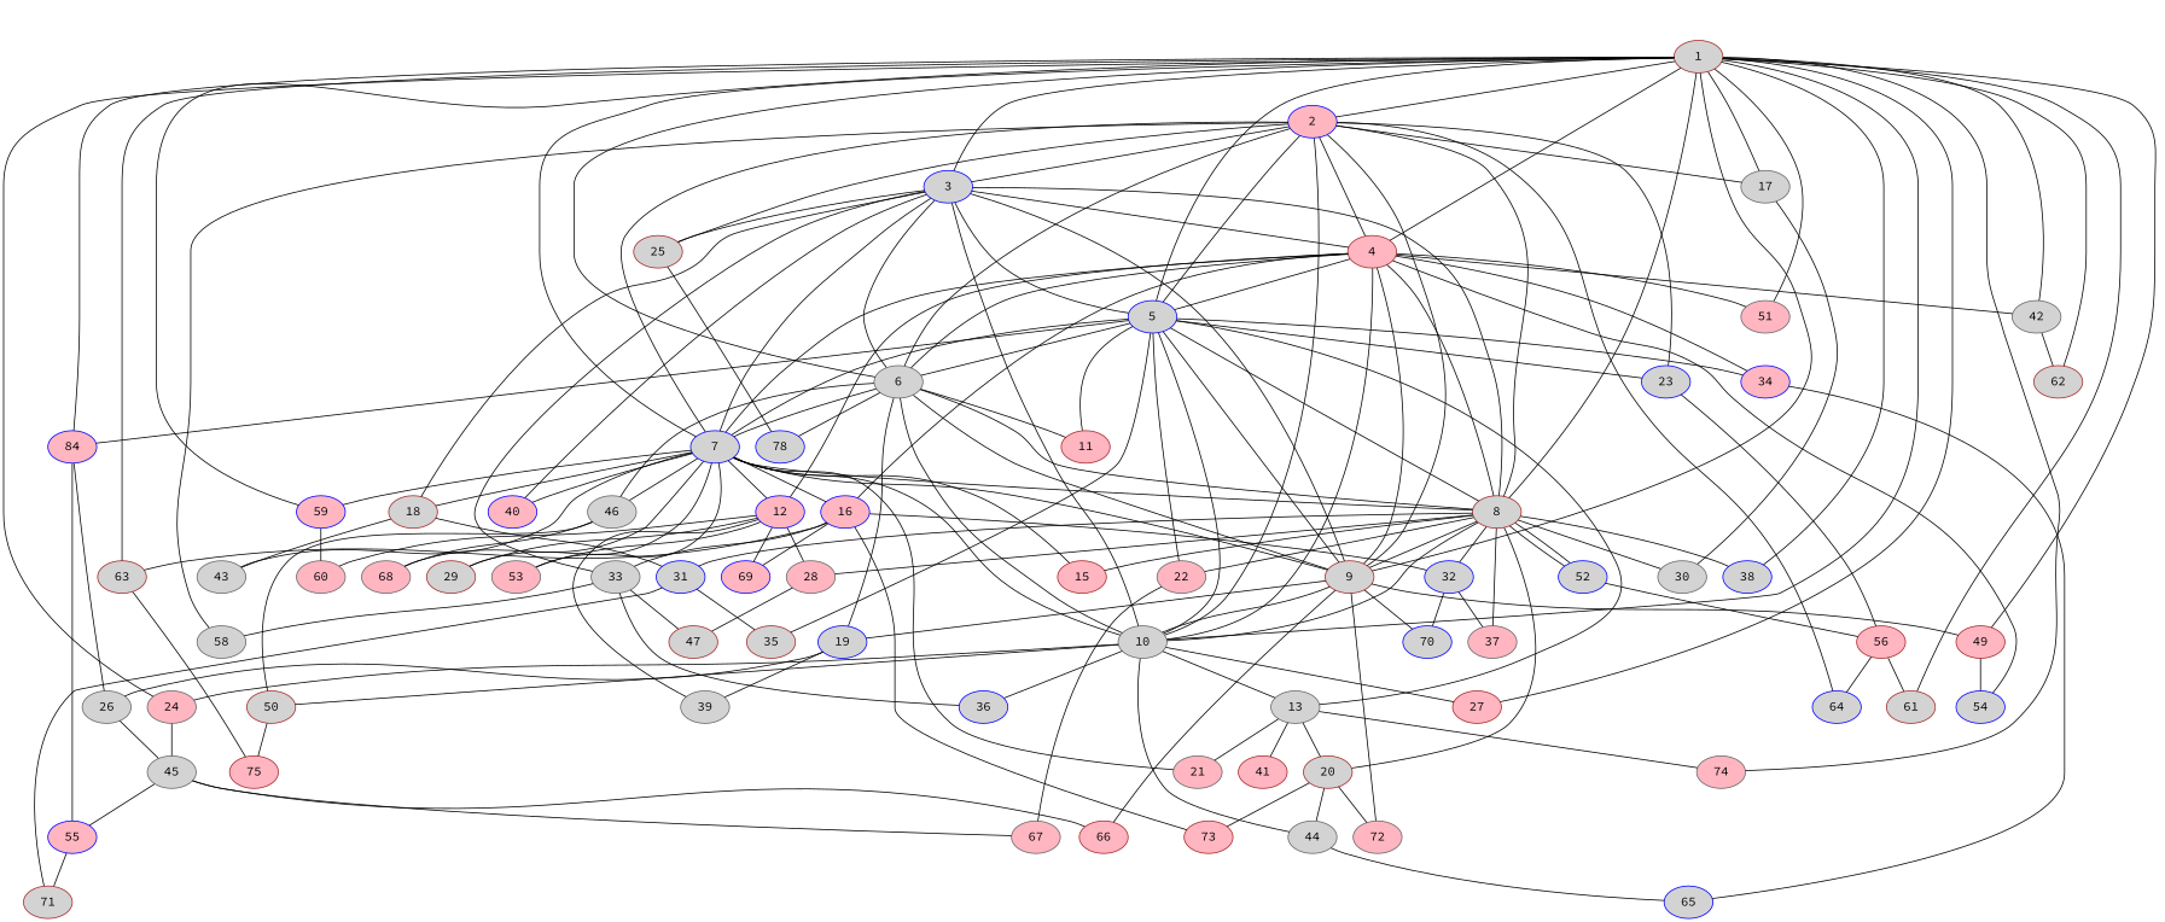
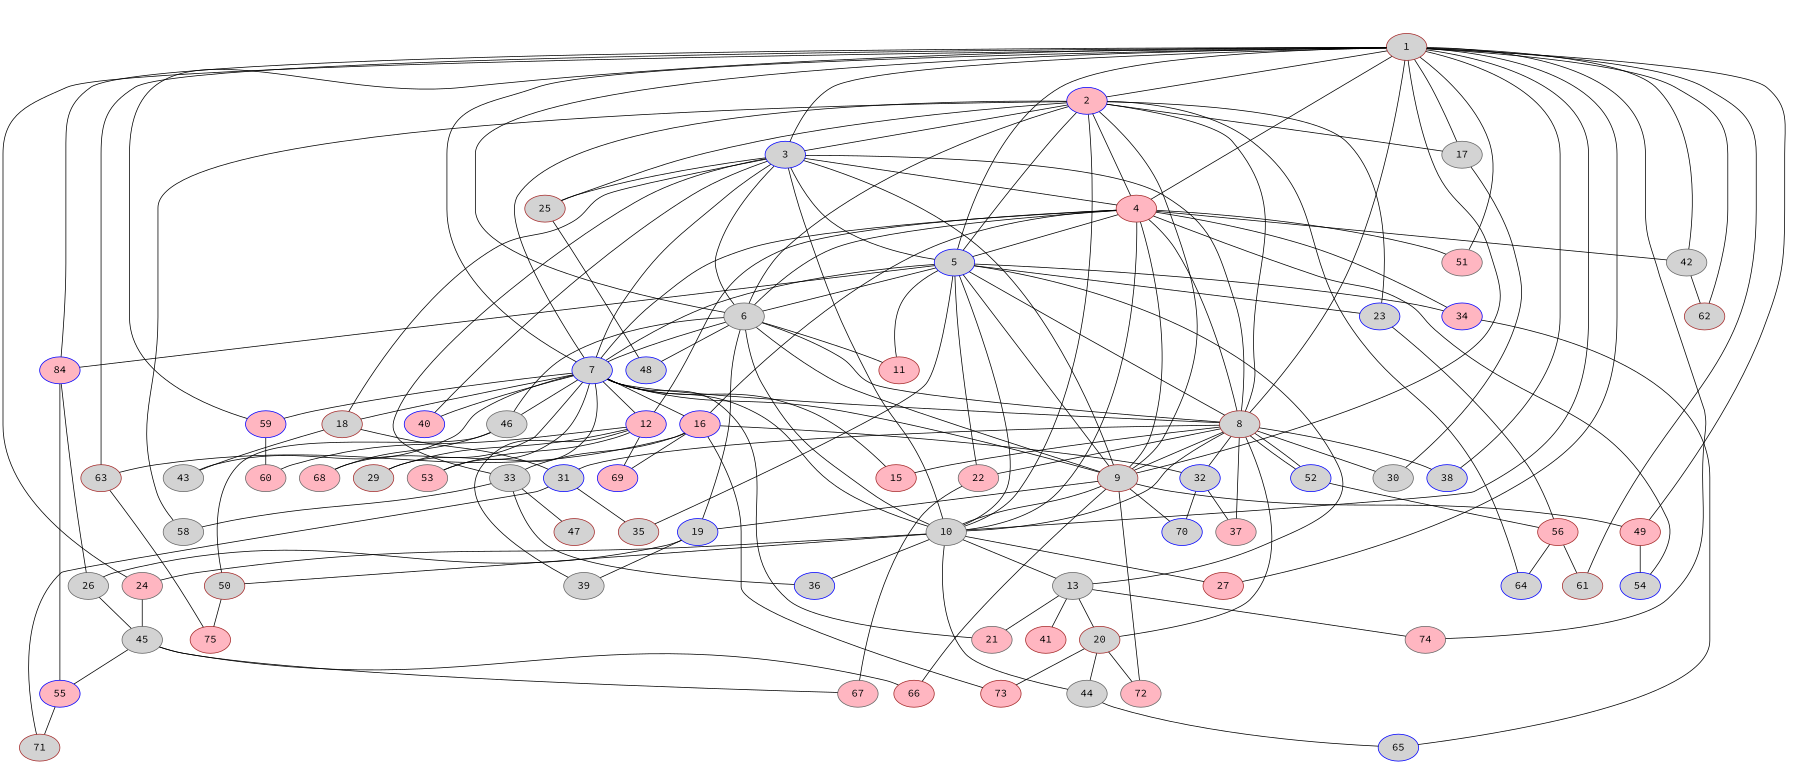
  graph {
    fontname="Source Code Pro"
    node [color=gray40 fillcolor=lightgrey fontname="Source Code Pro" style=filled]
    edge [fontname="Source Code Pro"]
    1 [color=brown]
    2 [color=blue fillcolor=lightpink]
    3 [color=blue]
    4 [color=brown fillcolor=lightpink]
    5 [color=blue]
    6
    7 [color=blue]
    8 [color=brown]
    9 [color=brown]
    10
    n11 [color=blue fillcolor=lightpink label=84]
    17
    24 [fillcolor=lightpink]
    27 [color=brown fillcolor=lightpink]
    38 [color=blue]
    42
    49 [color=brown fillcolor=lightpink]
    51 [fillcolor=lightpink]
    59 [color=blue fillcolor=lightpink]
    61 [color=brown]
    62 [color=brown]
    63 [color=brown]
    74 [fillcolor=lightpink]
    23 [color=blue]
    25 [color=brown]
    58
    64 [color=blue]
    18 [color=brown]
    33
    40 [color=blue fillcolor=lightpink]
    12 [color=blue fillcolor=lightpink]
    16 [color=blue fillcolor=lightpink]
    34 [color=blue fillcolor=lightpink]
    54 [color=blue]
    11 [color=brown fillcolor=lightpink]
    13
    22 [fillcolor=lightpink]
    35 [color=brown]
    19 [color=blue]
    46
-   48 [color=blue label=78]
+   48 [color=blue]
    15 [color=brown fillcolor=lightpink]
    21 [fillcolor=lightpink]
    29 [color=brown]
    43
    53 [fillcolor=lightpink]
    68 [fillcolor=lightpink]
    20 [color=brown]
-   28 [fillcolor=lightpink]
    30
    31 [color=blue]
    32 [color=blue]
    37 [fillcolor=lightpink]
    52 [color=blue]
    66 [color=brown fillcolor=lightpink]
    70 [color=blue]
    72 [fillcolor=lightpink]
    36 [color=blue]
    44
    50 [color=brown]
    26
    55 [color=blue fillcolor=lightpink]
    45
    60 [fillcolor=lightpink]
    75 [color=brown fillcolor=lightpink]
    56 [color=brown fillcolor=lightpink]
    47 [color=brown]
    39
    69 [color=blue fillcolor=lightpink]
    73 [color=brown fillcolor=lightpink]
    65 [color=blue]
    41 [color=brown fillcolor=lightpink]
    67 [fillcolor=lightpink]
    71 [color=brown]
    1 -- 2
    1 -- 3
    1 -- 4
    1 -- 5
    1 -- 6
    1 -- 7
    1 -- 8
    1 -- 9
    1 -- 10
    1 -- n11
    1 -- 17
    1 -- 24
    1 -- 27
    1 -- 38
    1 -- 42
    1 -- 49
    1 -- 51
    1 -- 59
    1 -- 61
    1 -- 62
    1 -- 63
    1 -- 74
    2 -- 3
    2 -- 4
    2 -- 5
    2 -- 6
    2 -- 7
    2 -- 8
    2 -- 9
    2 -- 10
    2 -- 17
    2 -- 23
    2 -- 25
    2 -- 58
    2 -- 64
    3 -- 4
    3 -- 5
    3 -- 6
    3 -- 7
    3 -- 8
    3 -- 9
    3 -- 10
    3 -- 25
    3 -- 18
    3 -- 33
    3 -- 40
    4 -- 5
    4 -- 6
    4 -- 7
    4 -- 8
    4 -- 9
    4 -- 10
    4 -- 42
    4 -- 51
    4 -- 12
    4 -- 16
    4 -- 34
    4 -- 54
    5 -- 6
    5 -- 7
    5 -- 8
    5 -- 9
    5 -- 10
    5 -- n11
    5 -- 23
    5 -- 34
    5 -- 11
    5 -- 13
    5 -- 22
    5 -- 35
    6 -- 7
    6 -- 8
    6 -- 9
    6 -- 10
    6 -- 11
    6 -- 19
    6 -- 46
    6 -- 48
    7 -- 8
    7 -- 9
    7 -- 10
    7 -- 59
    7 -- 18
    7 -- 40
    7 -- 12
    7 -- 16
    7 -- 46
    7 -- 15
    7 -- 21
    7 -- 29
    7 -- 43
    7 -- 53
    7 -- 68
    8 -- 9
    8 -- 10
    8 -- 38
    8 -- 22
    8 -- 15
    8 -- 20
-   8 -- 28
    8 -- 30
    8 -- 31
    8 -- 32
    8 -- 37
    8 -- 52
    8 -- 52
    9 -- 10
    9 -- 49
    9 -- 19
    9 -- 66
    9 -- 70
    9 -- 72
    10 -- 24
    10 -- 27
    10 -- 13
    10 -- 36
    10 -- 44
    10 -- 50
    n11 -- 26
    n11 -- 55
    17 -- 30
    24 -- 45
    42 -- 62
    49 -- 54
    59 -- 60
    63 -- 75
    23 -- 56
    25 -- 48
    18 -- 43
    18 -- 31
    33 -- 58
    33 -- 36
    33 -- 47
    12 -- 29
    12 -- 53
-   12 -- 28
    12 -- 60
    12 -- 39
    12 -- 69
    16 -- 63
    16 -- 33
    16 -- 32
    16 -- 69
    16 -- 73
    34 -- 65
    13 -- 74
    13 -- 21
    13 -- 20
    13 -- 41
    22 -- 67
    19 -- 26
    19 -- 39
    46 -- 68
    46 -- 50
    20 -- 72
    20 -- 44
    20 -- 73
-   28 -- 47
    31 -- 35
    31 -- 71
    32 -- 37
    32 -- 70
    52 -- 56
    44 -- 65
    50 -- 75
    26 -- 45
    55 -- 71
    45 -- 66
    45 -- 55
    45 -- 67
    56 -- 61
    56 -- 64
  }
